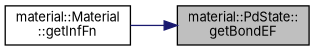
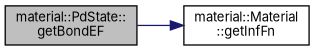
  digraph {
    rankdir=LR
    fontname=Inter
    node [color=black fontname=Inter fontsize=10 shape=record style=filled]
    n1 [fillcolor=grey75 fontcolor=black height=0.2 label="material::PdState::\lgetBondEF" width=0.4]
    n2 [fillcolor=white height=0.2 label="material::Material\l::getInfFn" width=0.4]
-   n2 -> n1 [color=midnightblue fontname=Inter fontsize=10 labelfontname=Helvetica labelfontsize=10 style=solid]
+   n1 -> n2 [color=midnightblue fontname=Inter fontsize=10 labelfontname=Helvetica labelfontsize=10 style=solid]
  }
